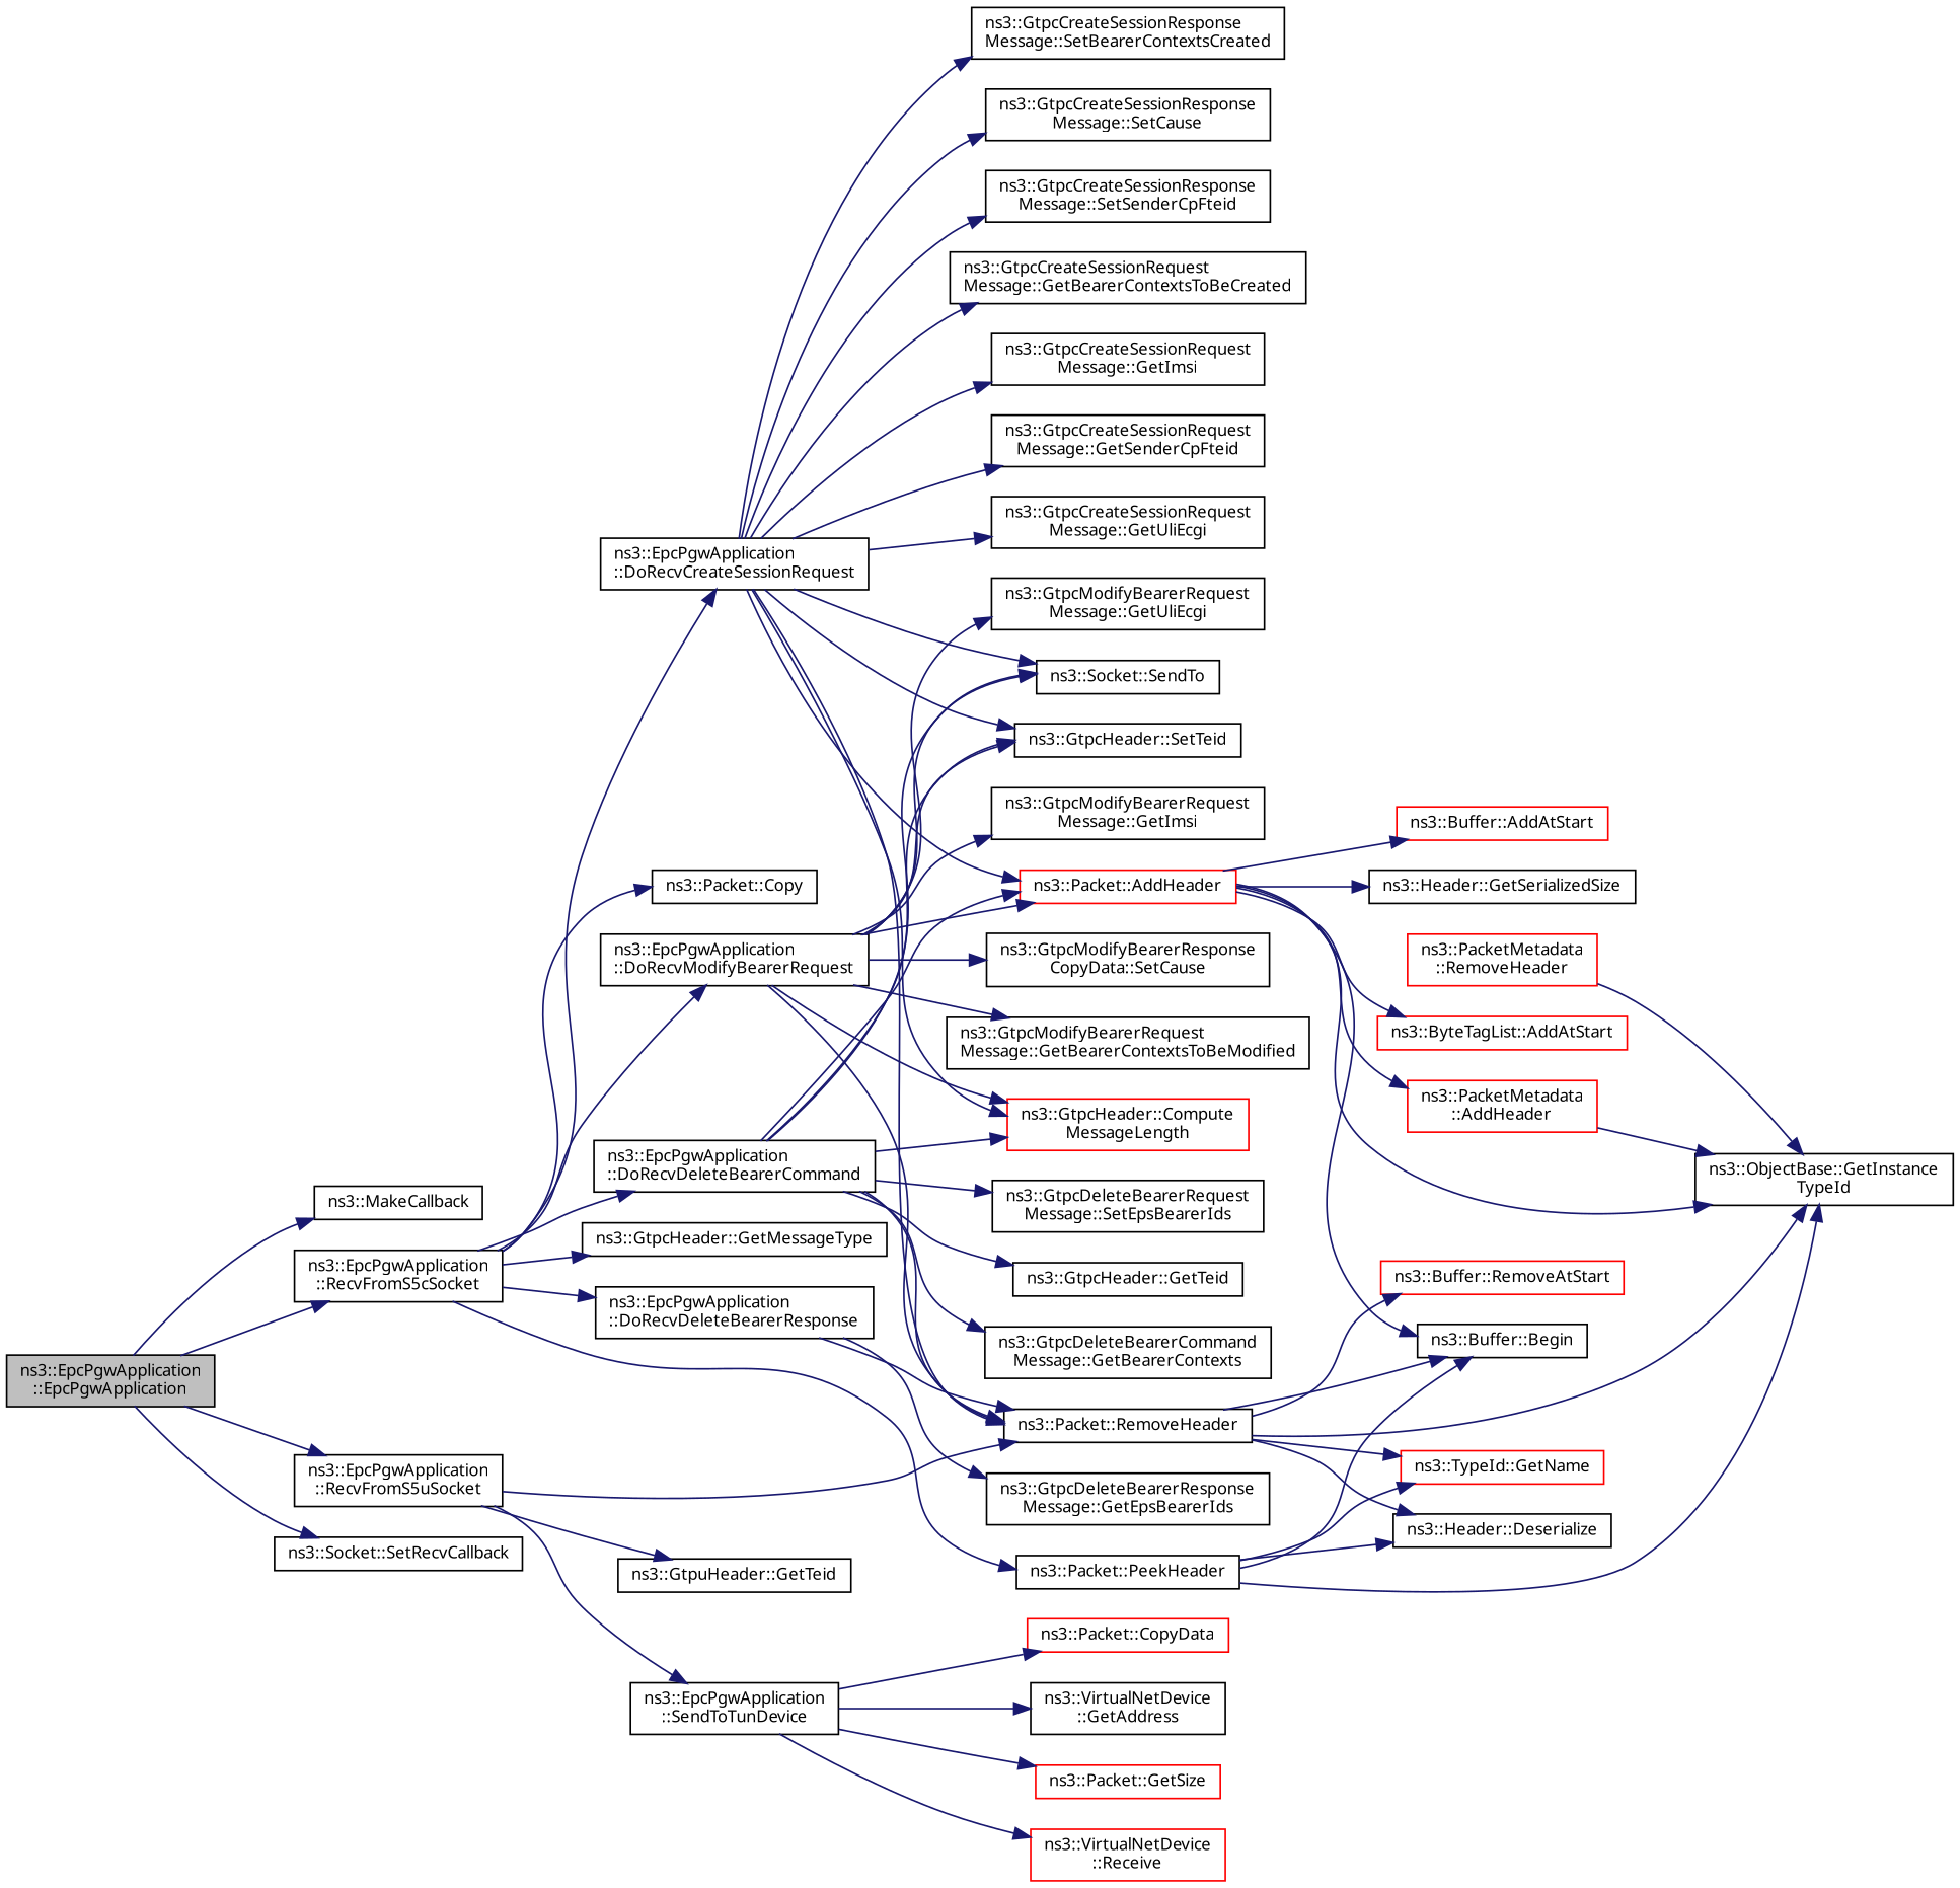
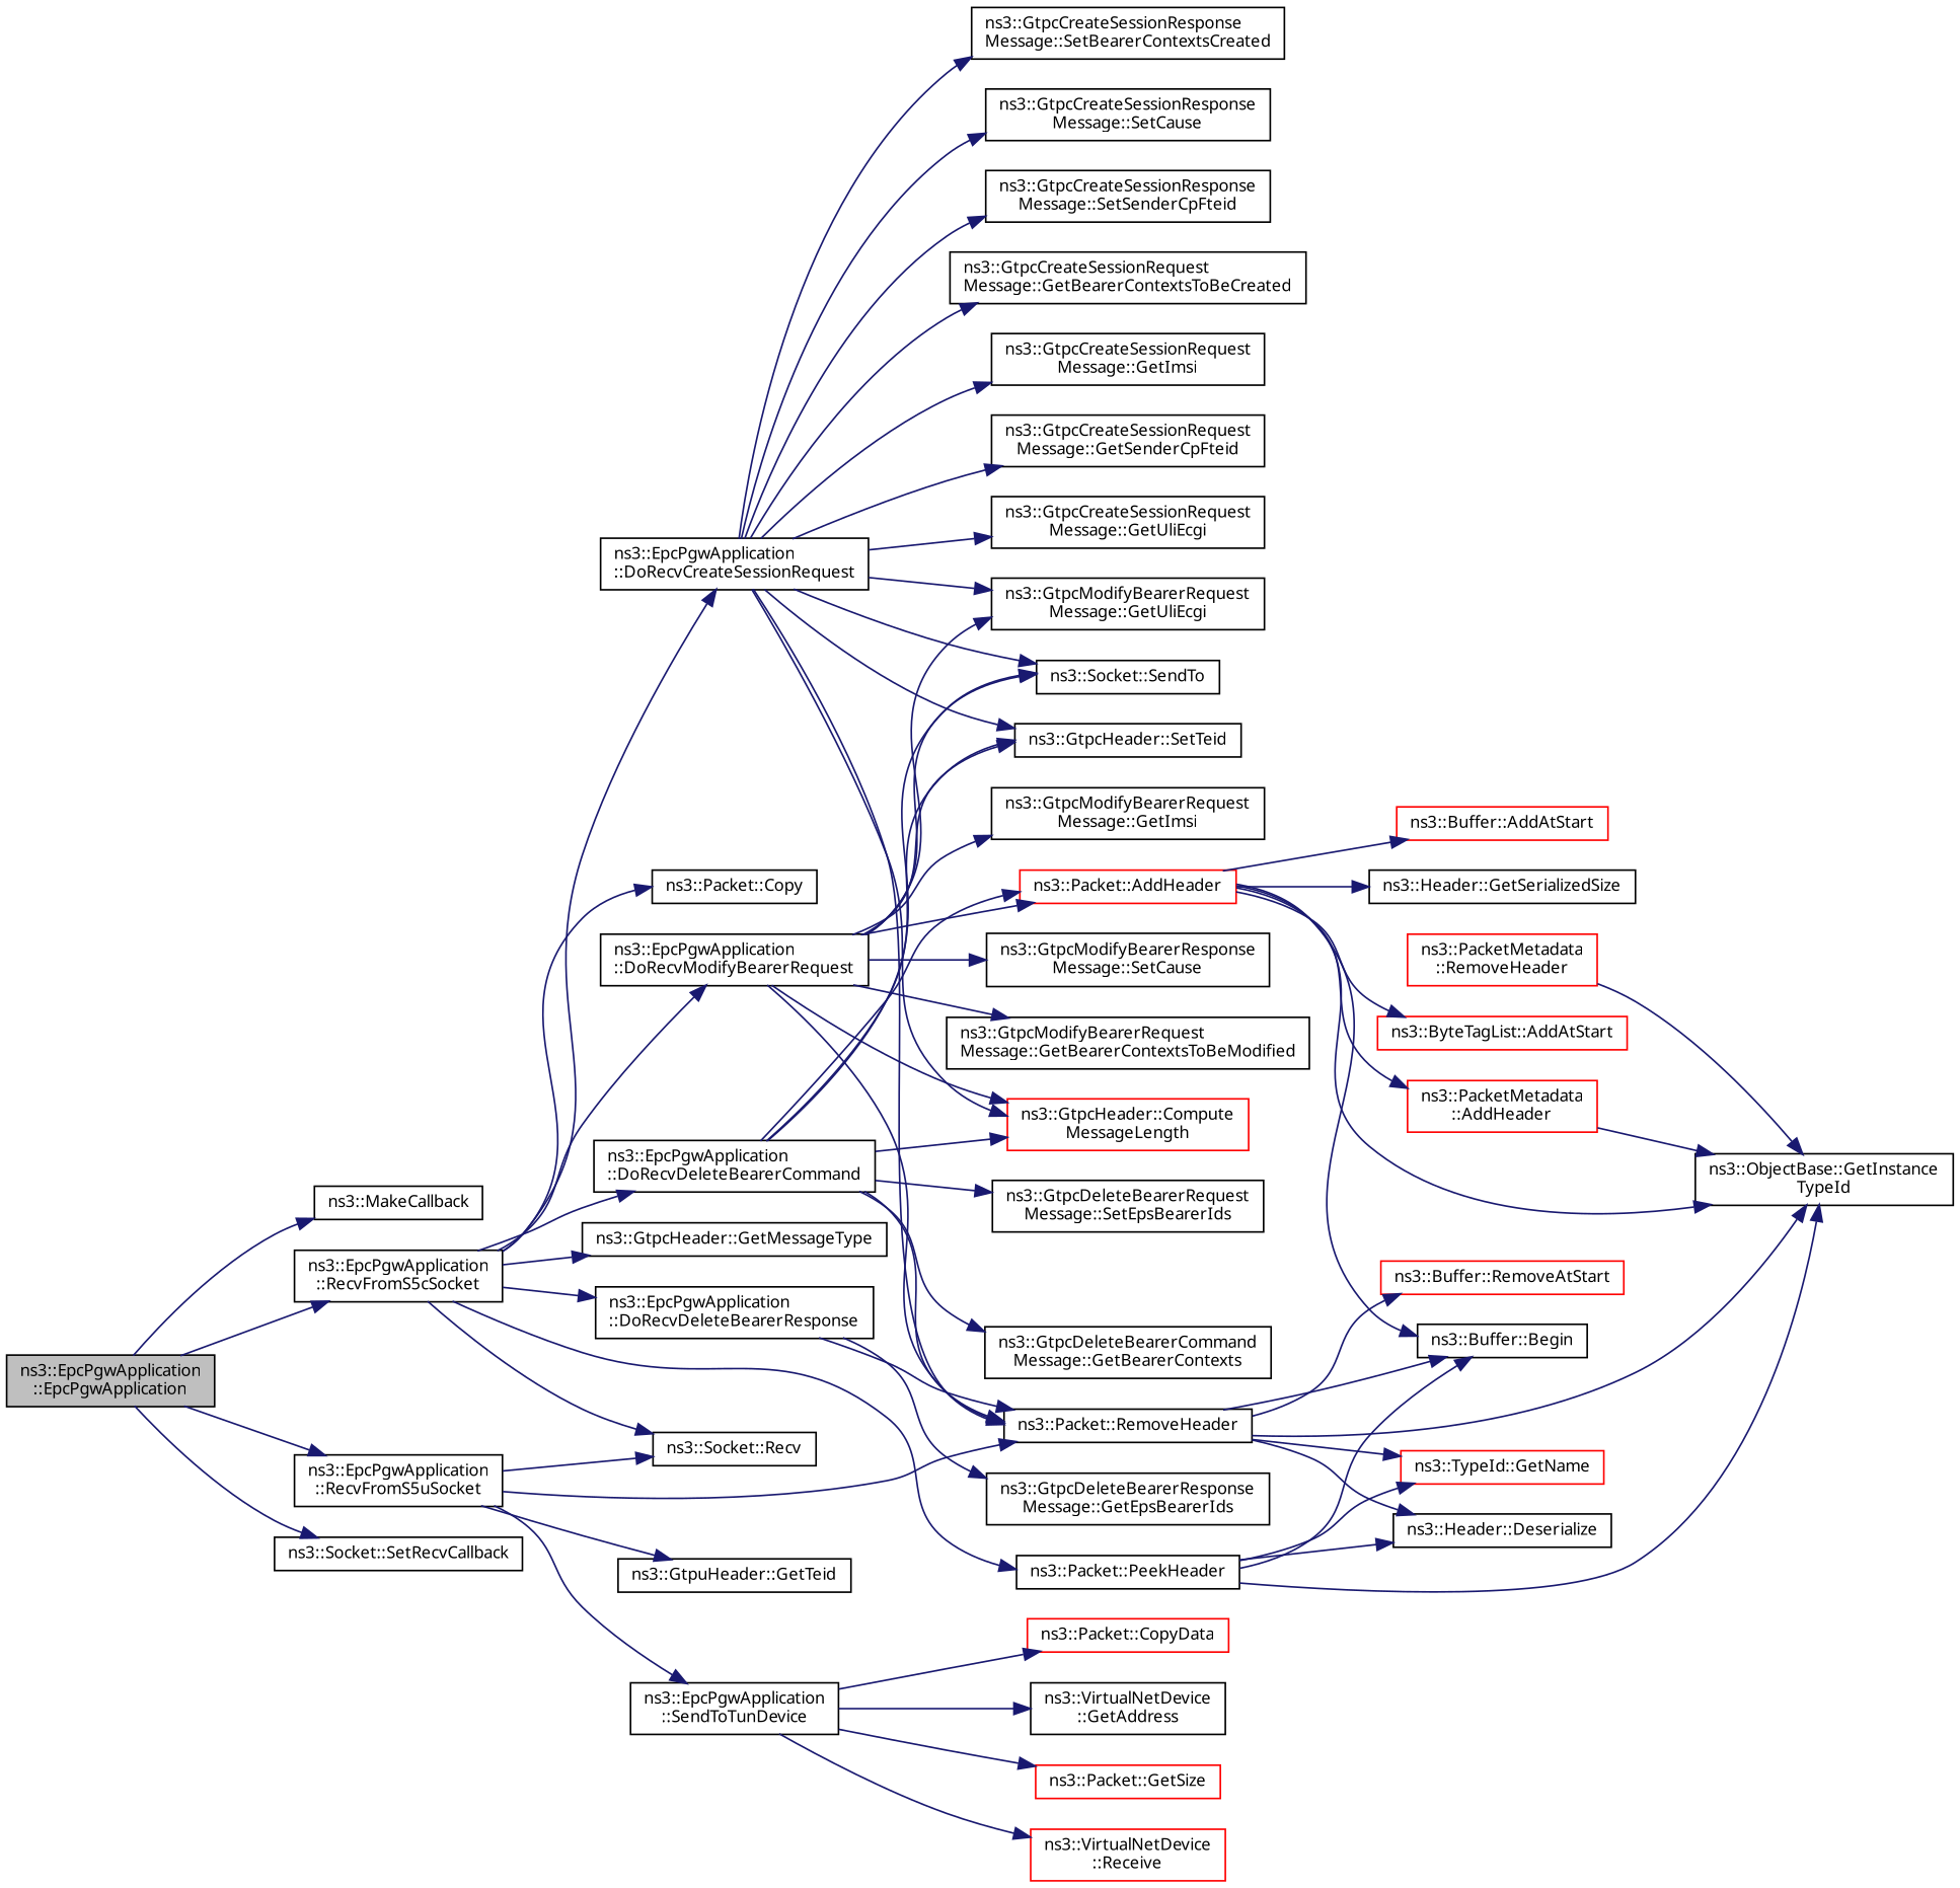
  digraph {
    fontname="Noto Sans"
    rankdir=LR
    node [color=black fillcolor=white fontname="Noto Sans" fontsize=10 shape=record style=filled]
    edge [color=midnightblue fontname="Noto Sans" fontsize=10 labelfontname=Helvetica labelfontsize=10 style=solid]
    n1 [fillcolor=grey75 fontcolor=black height=0.2 label="ns3::EpcPgwApplication\l::EpcPgwApplication" width=0.4]
    n2 [height=0.2 label="ns3::MakeCallback" width=0.4]
    n3 [height=0.2 label="ns3::EpcPgwApplication\l::RecvFromS5cSocket" width=0.4]
    n4 [height=0.2 label="ns3::EpcPgwApplication\l::RecvFromS5uSocket" width=0.4]
    n5 [height=0.2 label="ns3::Socket::SetRecvCallback" width=0.4]
    n6 [height=0.2 label="ns3::EpcPgwApplication\l::DoRecvCreateSessionRequest" width=0.4]
    n7 [height=0.2 label="ns3::EpcPgwApplication\l::DoRecvDeleteBearerCommand" width=0.4]
    n8 [height=0.2 label="ns3::EpcPgwApplication\l::DoRecvDeleteBearerResponse" width=0.4]
    n9 [height=0.2 label="ns3::EpcPgwApplication\l::DoRecvModifyBearerRequest" width=0.4]
    n10 [height=0.2 label="ns3::GtpcHeader::GetMessageType" width=0.4]
    n11 [height=0.2 label="ns3::Packet::PeekHeader" width=0.4]
+   n12 [height=0.2 label="ns3::Socket::Recv" width=0.4]
    n13 [height=0.2 label="ns3::Packet::Copy" width=0.4]
    n14 [height=0.2 label="ns3::Packet::RemoveHeader" width=0.4]
    n15 [height=0.2 label="ns3::GtpuHeader::GetTeid" width=0.4]
    n16 [height=0.2 label="ns3::EpcPgwApplication\l::SendToTunDevice" width=0.4]
    n17 [color=red height=0.2 label="ns3::Packet::AddHeader" width=0.4]
    n18 [color=red height=0.2 label="ns3::GtpcHeader::Compute\lMessageLength" width=0.4]
    n19 [height=0.2 label="ns3::GtpcCreateSessionRequest\lMessage::GetBearerContextsToBeCreated" width=0.4]
    n20 [height=0.2 label="ns3::GtpcCreateSessionRequest\lMessage::GetImsi" width=0.4]
    n21 [height=0.2 label="ns3::GtpcCreateSessionRequest\lMessage::GetSenderCpFteid" width=0.4]
    n22 [height=0.2 label="ns3::GtpcCreateSessionRequest\lMessage::GetUliEcgi" width=0.4]
    n23 [height=0.2 label="ns3::Socket::SendTo" width=0.4]
    n24 [height=0.2 label="ns3::GtpcCreateSessionResponse\lMessage::SetBearerContextsCreated" width=0.4]
    n25 [height=0.2 label="ns3::GtpcCreateSessionResponse\lMessage::SetCause" width=0.4]
    n26 [height=0.2 label="ns3::GtpcCreateSessionResponse\lMessage::SetSenderCpFteid" width=0.4]
    n27 [height=0.2 label="ns3::GtpcHeader::SetTeid" width=0.4]
    n28 [height=0.2 label="ns3::GtpcDeleteBearerCommand\lMessage::GetBearerContexts" width=0.4]
-   n29 [height=0.2 label="ns3::GtpcHeader::GetTeid" width=0.4]
    n30 [height=0.2 label="ns3::GtpcDeleteBearerRequest\lMessage::SetEpsBearerIds" width=0.4]
    n31 [height=0.2 label="ns3::GtpcDeleteBearerResponse\lMessage::GetEpsBearerIds" width=0.4]
    n32 [height=0.2 label="ns3::GtpcModifyBearerRequest\lMessage::GetBearerContextsToBeModified" width=0.4]
    n33 [height=0.2 label="ns3::GtpcModifyBearerRequest\lMessage::GetImsi" width=0.4]
    n34 [height=0.2 label="ns3::GtpcModifyBearerRequest\lMessage::GetUliEcgi" width=0.4]
-   n35 [height=0.2 label="ns3::GtpcModifyBearerResponse\lCopyData::SetCause" width=0.4]
+   n35 [height=0.2 label="ns3::GtpcModifyBearerResponse\lMessage::SetCause" width=0.4]
    n36 [height=0.2 label="ns3::ObjectBase::GetInstance\lTypeId" width=0.4]
    n37 [height=0.2 label="ns3::Buffer::Begin" width=0.4]
    n38 [color=red height=0.2 label="ns3::TypeId::GetName" width=0.4]
    n39 [height=0.2 label="ns3::Header::Deserialize" width=0.4]
    n40 [color=red height=0.2 label="ns3::ByteTagList::AddAtStart" width=0.4]
    n41 [color=red height=0.2 label="ns3::Buffer::AddAtStart" width=0.4]
    n42 [color=red height=0.2 label="ns3::PacketMetadata\l::AddHeader" width=0.4]
    n43 [height=0.2 label="ns3::Header::GetSerializedSize" width=0.4]
    n44 [color=red height=0.2 label="ns3::Buffer::RemoveAtStart" width=0.4]
    n45 [color=red height=0.2 label="ns3::PacketMetadata\l::RemoveHeader" width=0.4]
    n46 [color=red height=0.2 label="ns3::Packet::CopyData" width=0.4]
    n47 [height=0.2 label="ns3::VirtualNetDevice\l::GetAddress" width=0.4]
    n48 [color=red height=0.2 label="ns3::Packet::GetSize" width=0.4]
    n49 [color=red height=0.2 label="ns3::VirtualNetDevice\l::Receive" width=0.4]
    n1 -> n2
    n1 -> n3
    n1 -> n4
    n1 -> n5
    n3 -> n6
    n3 -> n7
    n3 -> n8
    n3 -> n9
    n3 -> n10
    n3 -> n11
+   n3 -> n12
    n3 -> n13
+   n4 -> n12
    n4 -> n14
    n4 -> n15
    n4 -> n16
    n6 -> n14
-   n6 -> n17
+   n6 -> n34
    n6 -> n18
    n6 -> n19
    n6 -> n20
    n6 -> n21
    n6 -> n22
    n6 -> n23
    n6 -> n24
    n6 -> n25
    n6 -> n26
    n6 -> n27
    n7 -> n14
    n7 -> n17
    n7 -> n18
    n7 -> n23
    n7 -> n27
    n7 -> n28
-   n7 -> n29
    n7 -> n30
    n8 -> n14
    n8 -> n31
    n9 -> n14
    n9 -> n17
    n9 -> n18
    n9 -> n23
    n9 -> n27
    n9 -> n32
    n9 -> n33
    n9 -> n34
    n9 -> n35
    n11 -> n36
    n11 -> n37
    n11 -> n38
    n11 -> n39
    n14 -> n36
    n14 -> n37
    n14 -> n38
    n14 -> n39
    n14 -> n44
    n16 -> n46
    n16 -> n47
    n16 -> n48
    n16 -> n49
    n17 -> n36
    n17 -> n37
    n17 -> n40
    n17 -> n41
    n17 -> n42
    n17 -> n43
    n42 -> n36
    n45 -> n36
  }
